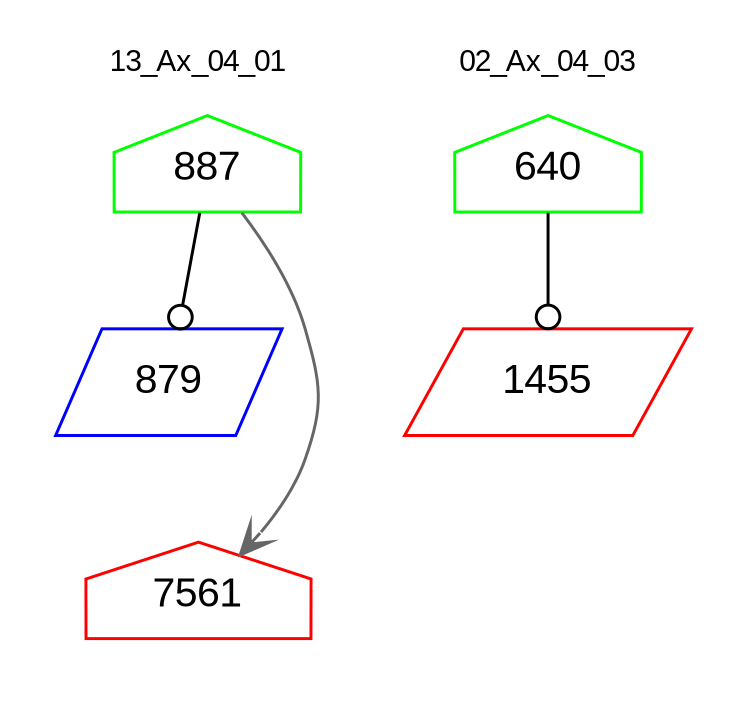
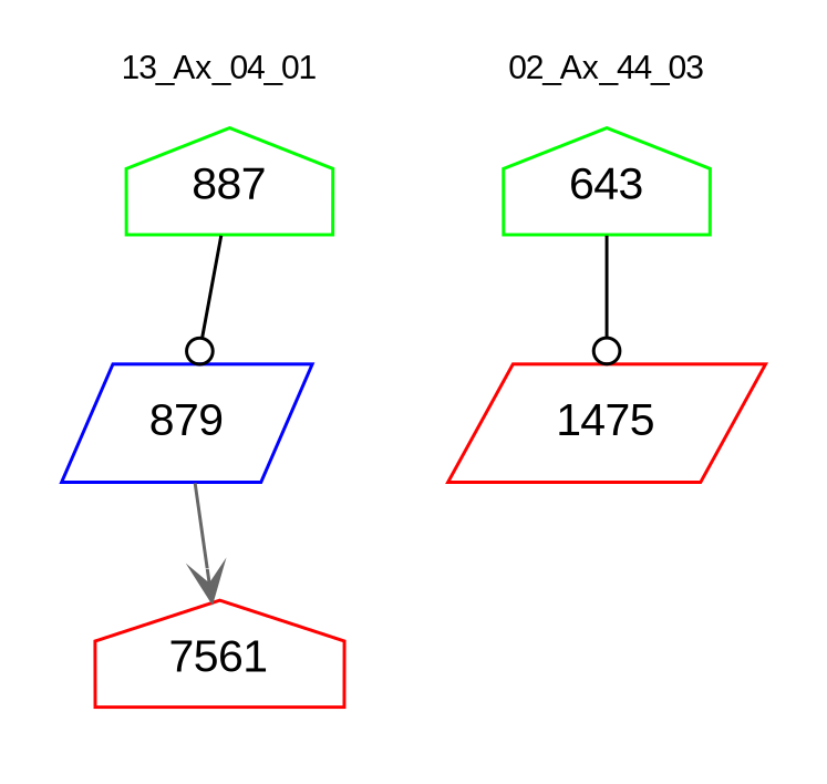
  digraph {
    fontname="Liberation Sans"
    node [color=green fontname="Liberation Sans" shape=house]
    edge [arrowhead=odot color=black fontname="Liberation Sans"]
    n1 [label=887]
    n2 [color=blue label=879 shape=parallelogram]
    n3 [color=red label=7561]
-   n4 [label=640]
-   n5 [color=red label=1455 shape=parallelogram]
+   n4 [label=643]
+   n5 [color=red label=1475 shape=parallelogram]
    subgraph cluster_1 {
      color=white
      fontsize=10
      label="13_Ax_04_01"
      n1
      n2
      n3
    }
    subgraph cluster_2 {
      color=white
      fontsize=10
-     label="02_Ax_04_03"
+     label="02_Ax_44_03"
      n4
      n5
    }
    n1 -> n2
-   n1 -> n3 [arrowhead=vee color=gray40]
+   n2 -> n3 [arrowhead=vee color=gray40]
    n4 -> n5
  }
